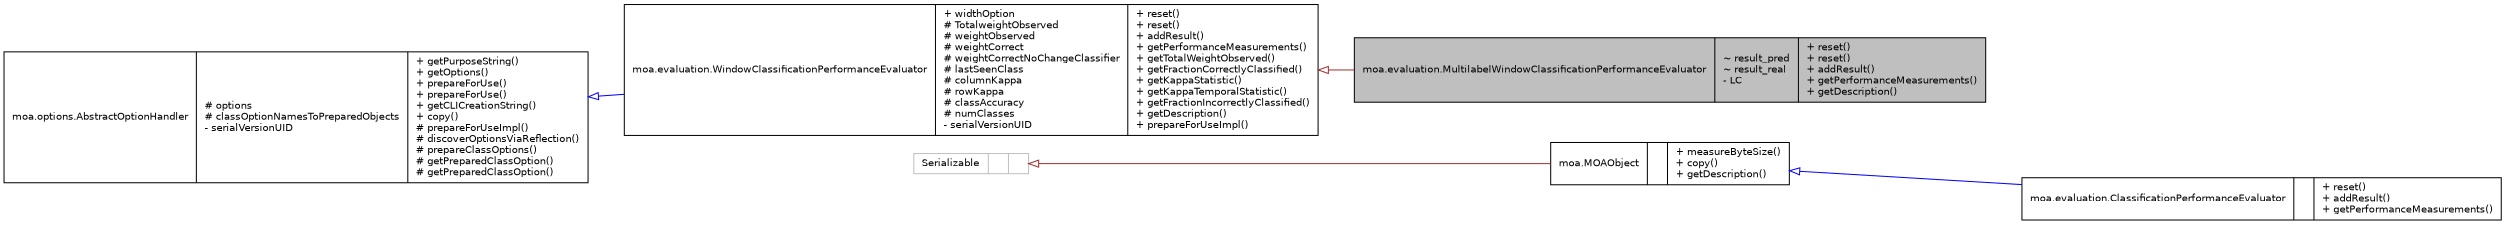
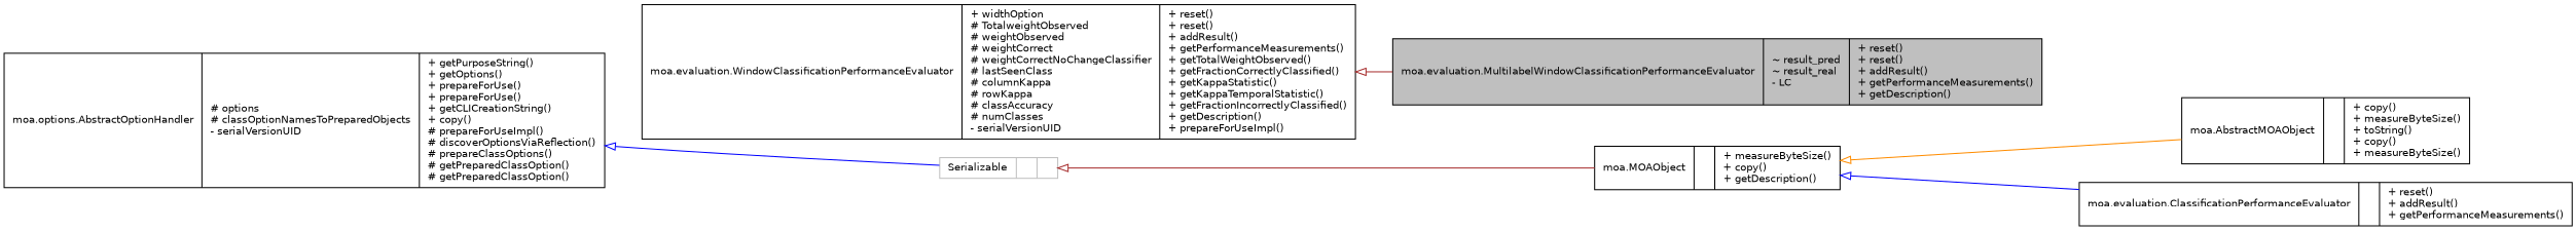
  digraph {
    rankdir=LR
    node [color=black fillcolor=white fontname=Helvetica fontsize=10 shape=record style=filled]
    edge [arrowtail=empty color=brown dir=back fontname=Helvetica fontsize=10 labelfontname=Helvetica labelfontsize=10 style=solid]
    n1 [fillcolor=grey75 fontcolor=black height=0.2 label="{moa.evaluation.MultilabelWindowClassificationPerformanceEvaluator\n|~ result_pred\l~ result_real\l- LC\l|+ reset()\l+ reset()\l+ addResult()\l+ getPerformanceMeasurements()\l+ getDescription()\l}" width=0.4]
    n2 [height=0.2 label="{moa.evaluation.WindowClassificationPerformanceEvaluator\n|+ widthOption\l# TotalweightObserved\l# weightObserved\l# weightCorrect\l# weightCorrectNoChangeClassifier\l# lastSeenClass\l# columnKappa\l# rowKappa\l# classAccuracy\l# numClasses\l- serialVersionUID\l|+ reset()\l+ reset()\l+ addResult()\l+ getPerformanceMeasurements()\l+ getTotalWeightObserved()\l+ getFractionCorrectlyClassified()\l+ getKappaStatistic()\l+ getKappaTemporalStatistic()\l+ getFractionIncorrectlyClassified()\l+ getDescription()\l+ prepareForUseImpl()\l}" width=0.4]
    n3 [height=0.2 label="{moa.options.AbstractOptionHandler\n|# options\l# classOptionNamesToPreparedObjects\l- serialVersionUID\l|+ getPurposeString()\l+ getOptions()\l+ prepareForUse()\l+ prepareForUse()\l+ getCLICreationString()\l+ copy()\l# prepareForUseImpl()\l# discoverOptionsViaReflection()\l# prepareClassOptions()\l# getPreparedClassOption()\l# getPreparedClassOption()\l}" width=0.4]
+   n4 [height=0.2 label="{moa.AbstractMOAObject\n||+ copy()\l+ measureByteSize()\l+ toString()\l+ copy()\l+ measureByteSize()\l}" width=0.4]
    n5 [height=0.2 label="{moa.MOAObject\n||+ measureByteSize()\l+ copy()\l+ getDescription()\l}" width=0.4]
    n6 [height=0.2 label="{moa.evaluation.ClassificationPerformanceEvaluator\n||+ reset()\l+ addResult()\l+ getPerformanceMeasurements()\l}" width=0.4]
    n7 [color=grey75 height=0.2 label="{Serializable\n||}" width=0.4]
    n2 -> n1
-   n3 -> n2 [color=blue]
+   n3 -> n7 [color=blue]
+   n5 -> n4 [color=darkorange]
    n5 -> n6 [color=blue]
    n7 -> n5
  }
